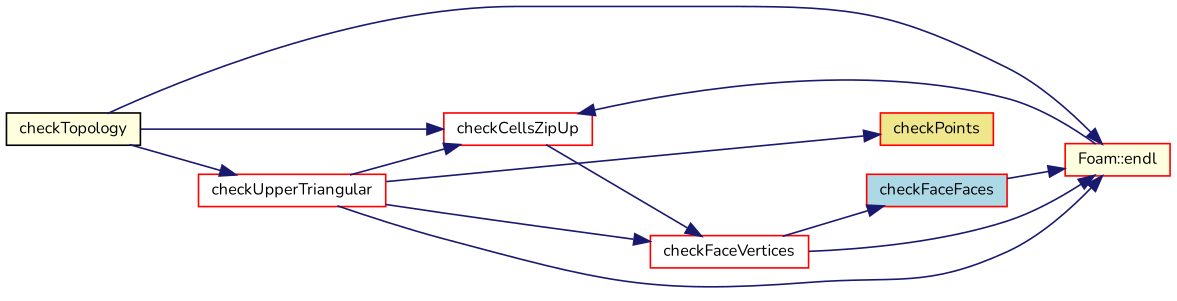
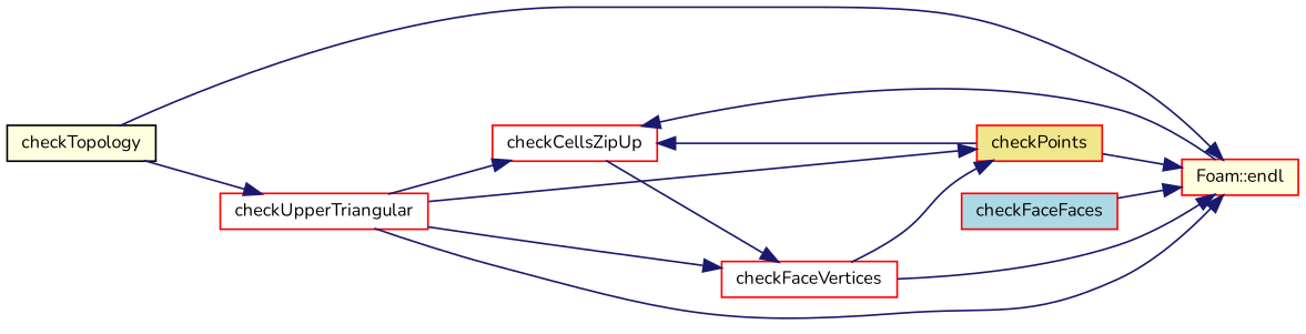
  digraph {
    fontname=Nunito
    rankdir=LR
    node [color=red fillcolor=white fontname=Nunito fontsize=10 shape=record style=filled]
    edge [color=midnightblue fontname=Nunito fontsize=10 labelfontname=FreeSans labelfontsize=10 style=solid]
    n1 [color=black fillcolor=lightyellow fontcolor=black height=0.2 label=checkTopology width=0.4]
    n2 [height=0.2 label=checkCellsZipUp width=0.4]
    n3 [fillcolor=lightyellow height=0.2 label="Foam::endl" width=0.4]
    n4 [height=0.2 label=checkUpperTriangular width=0.4]
    n5 [height=0.2 label=checkFaceVertices width=0.4]
    n6 [fillcolor=khaki height=0.2 label=checkPoints width=0.4]
    n7 [fillcolor=lightblue height=0.2 label=checkFaceFaces width=0.4]
-   n1 -> n2
+   n6 -> n2
    n1 -> n3
    n1 -> n4
    n2 -> n5
    n3 -> n2
    n4 -> n2
    n4 -> n3
    n4 -> n5
    n4 -> n6
    n5 -> n3
-   n5 -> n7
+   n5 -> n6
+   n6 -> n3
    n7 -> n3
  }
